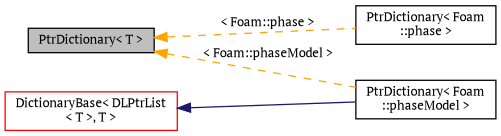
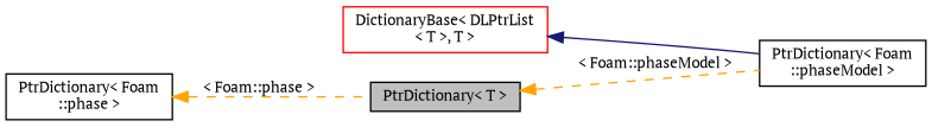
  digraph {
    fontname="PT Serif"
    rankdir=LR
    node [color=black fontname="PT Serif" fontsize=10 shape=record]
    edge [color=orange dir=back fontname="PT Serif" fontsize=10 labelfontname=FreeSans labelfontsize=10 style=dashed]
    n1 [fillcolor=grey75 fontcolor=black height=0.2 label="PtrDictionary\< T \>" style=filled width=0.4]
    n2 [height=0.2 label="PtrDictionary\< Foam\l::phase \>" width=0.4]
    n3 [height=0.2 label="PtrDictionary\< Foam\l::phaseModel \>" width=0.4]
    n4 [color=red height=0.2 label="DictionaryBase\< DLPtrList\l\< T \>, T \>" width=0.4]
-   n1 -> n2 [label=" \< Foam::phase \>"]
+   n2 -> n1 [label=" \< Foam::phase \>"]
    n1 -> n3 [label=" \< Foam::phaseModel \>"]
    n4 -> n3 [color=midnightblue style=solid]
  }
